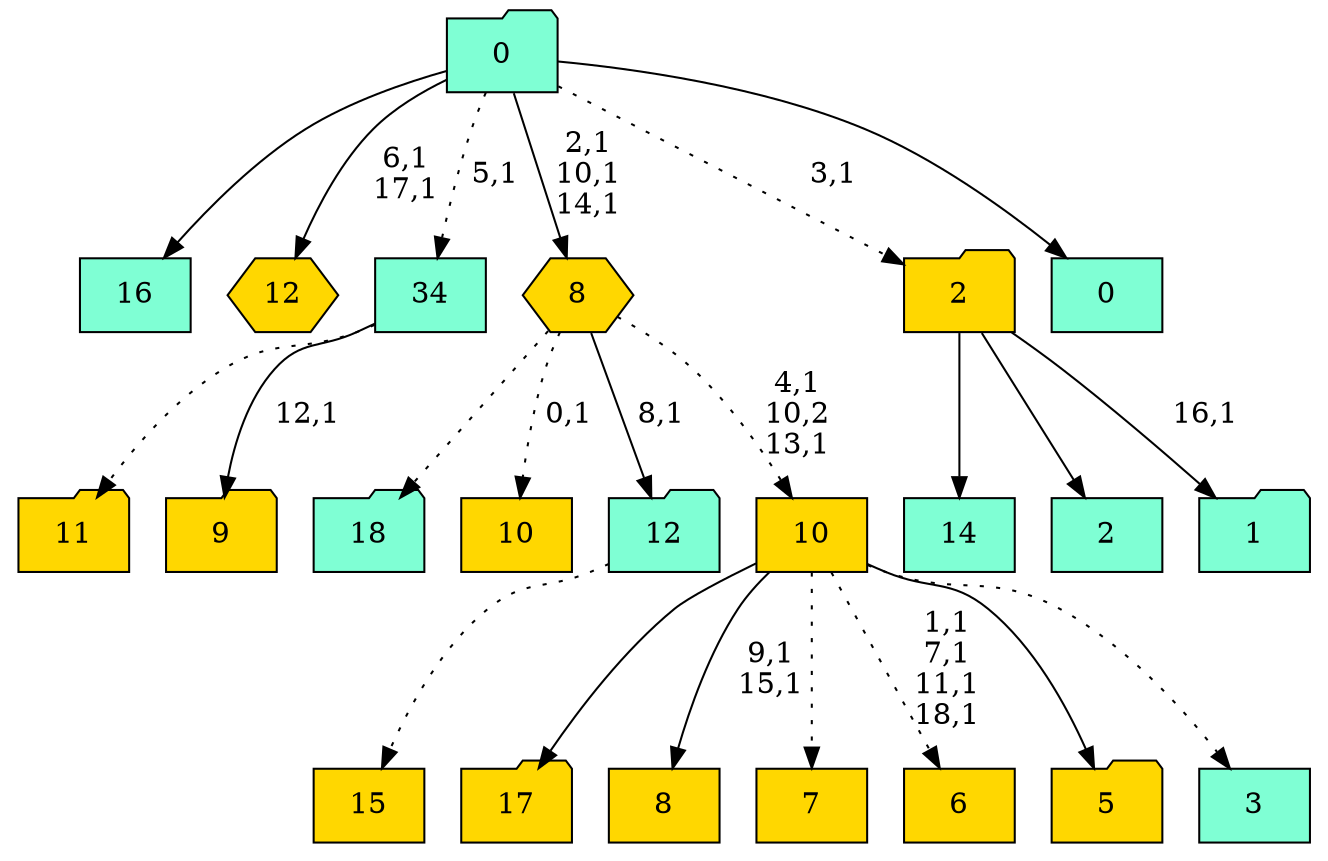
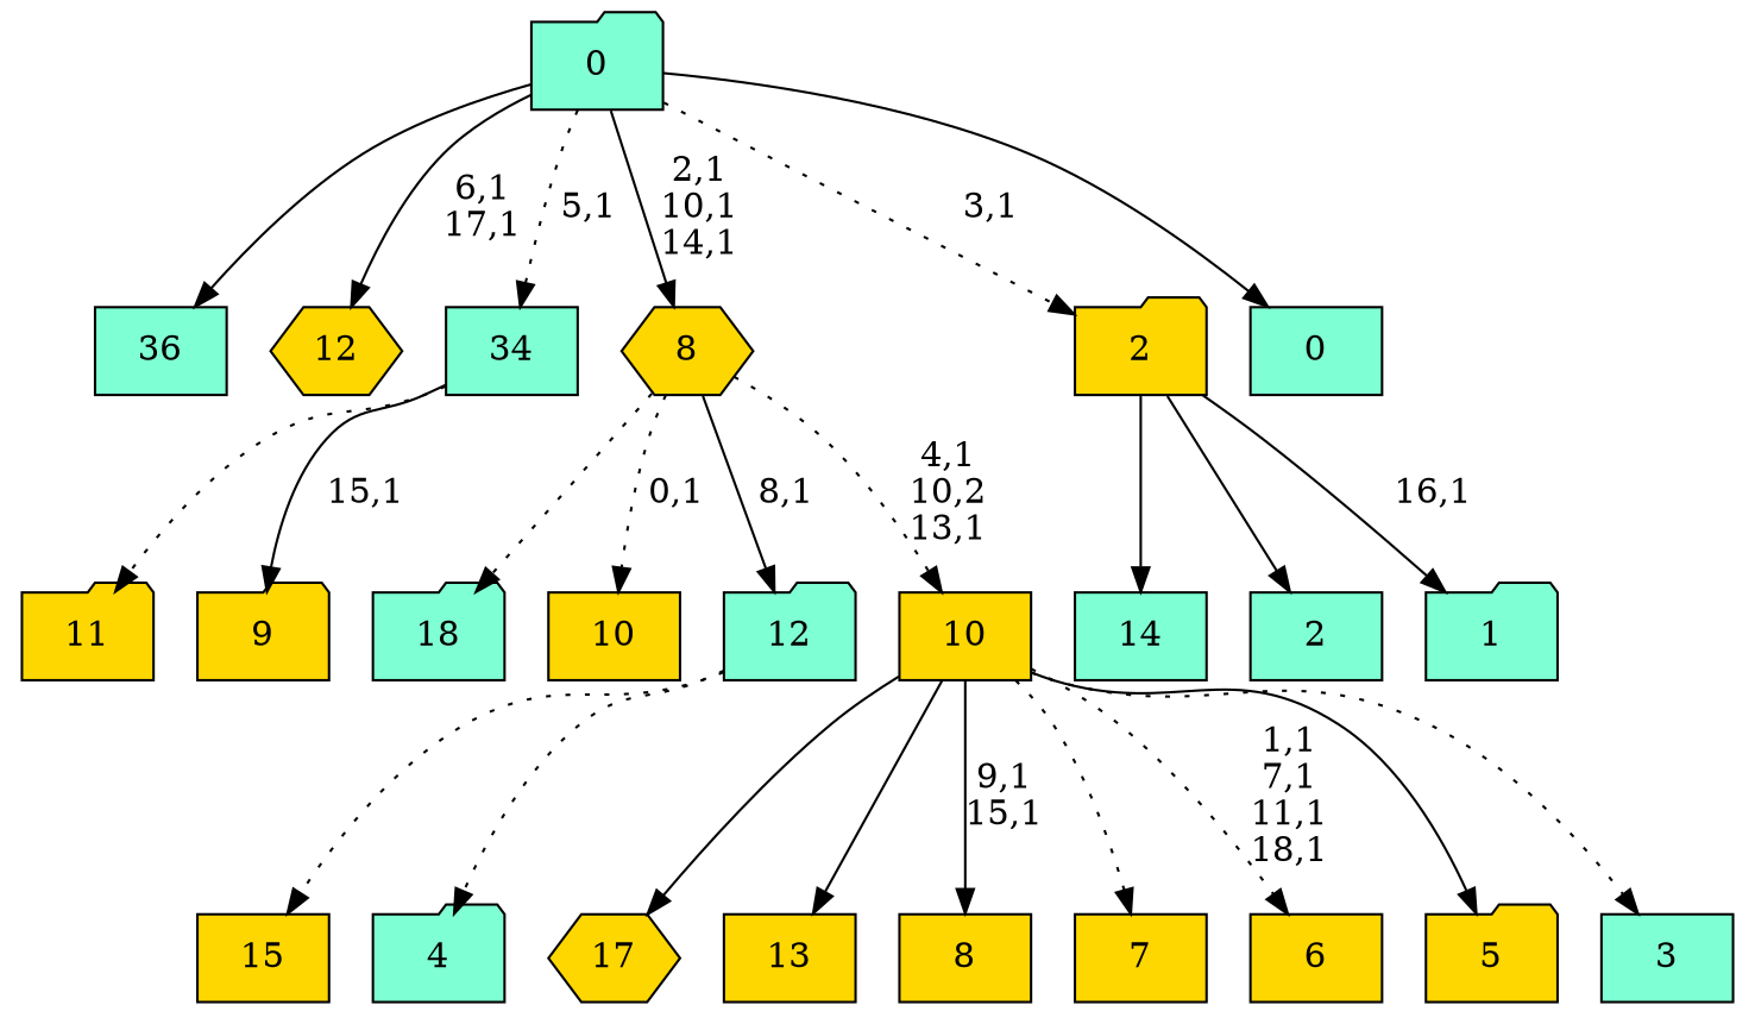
  digraph {
    node [fillcolor=gold shape=box style=filled]
    edge [style=solid]
    n1 [fillcolor=aquamarine label=18 shape=folder]
-   n2 [label=17 shape=folder]
-   n3 [fillcolor=aquamarine label=16]
+   n2 [label=17 shape=hexagon]
+   n3 [fillcolor=aquamarine label=36]
    n4 [label=15]
    n5 [fillcolor=aquamarine label=14]
+   n6 [label=13]
    n7 [label=12 shape=hexagon]
    n8 [label=11 shape=folder]
    n9 [label=10]
    n10 [label=9 shape=folder]
    n11 [fillcolor=aquamarine label=34]
    n12 [label=8]
    n13 [label=7]
    n14 [label=6]
    n15 [label=5 shape=folder]
+   n16 [fillcolor=aquamarine label=4 shape=folder]
    12 [fillcolor=aquamarine shape=folder]
    n18 [fillcolor=aquamarine label=3]
    10
    8 [shape=hexagon]
    n21 [fillcolor=aquamarine label=2]
    n22 [fillcolor=aquamarine label=1 shape=folder]
    2 [shape=folder]
    n24 [fillcolor=aquamarine label=0]
    0 [fillcolor=aquamarine shape=folder]
    n11 -> n8 [style=dotted]
-   n11 -> n10 [label="12,1"]
+   n11 -> n10 [label="15,1"]
    12 -> n4 [style=dotted]
+   12 -> n16 [style=dotted]
    10 -> n2
+   10 -> n6
    10 -> n12 [label="9,1\n15,1"]
    10 -> n13 [style=dotted]
    10 -> n14 [label="1,1\n7,1\n11,1\n18,1" style=dotted]
    10 -> n15
    10 -> n18 [style=dotted]
    8 -> n1 [style=dotted]
    8 -> n9 [label="0,1" style=dotted]
    8 -> 12 [label="8,1"]
    8 -> 10 [label="4,1\n10,2\n13,1" style=dotted]
    2 -> n5
    2 -> n21
    2 -> n22 [label="16,1"]
    0 -> n3
    0 -> n7 [label="6,1\n17,1"]
    0 -> n11 [label="5,1" style=dotted]
    0 -> 8 [label="2,1\n10,1\n14,1"]
    0 -> 2 [label="3,1" style=dotted]
    0 -> n24
  }
